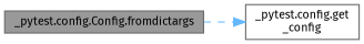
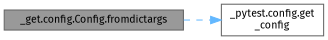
  digraph {
    rankdir=LR
    fontname="Fira Sans"
    node [fontname="Fira Sans" fontsize=10 shape=box style=filled]
-   n1 [color=gray40 fillcolor=grey60 fontcolor=black height=0.2 label="_pytest.config.Config.fromdictargs" width=0.4]
+   n1 [color=gray40 fillcolor=grey60 fontcolor=black height=0.2 label="_get.config.Config.fromdictargs" width=0.4]
    n2 [color=grey40 fillcolor=white height=0.2 label="_pytest.config.get\l_config" width=0.4]
    n1 -> n2 [color=steelblue1 fontname="Fira Sans" fontsize=10 labelfontname=Helvetica labelfontsize=10 style=dashed]
  }
